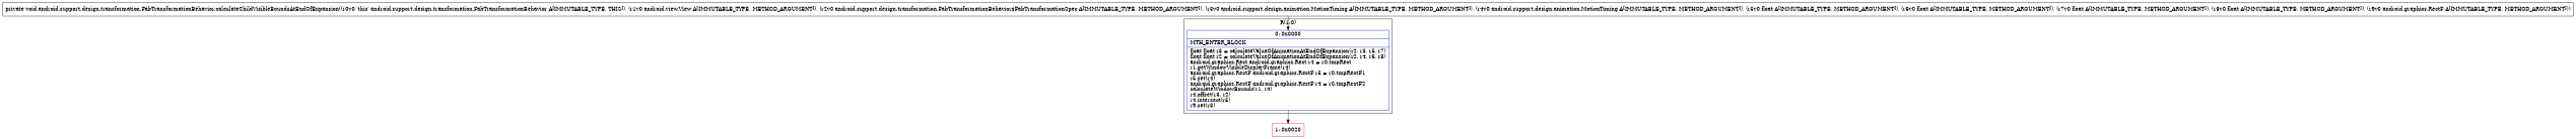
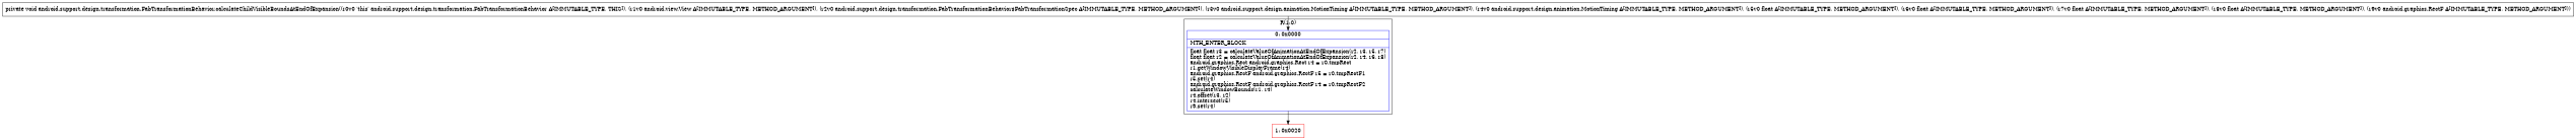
  digraph {
    node [shape=record]
-   n1 [color=blue label="{0\:\ 0x0000|MTH_ENTER_BLOCK\l|float float r3 = calculateValueOfAnimationAtEndOfExpansion(r2, r3, r5, r7)\lfloat float r2 = calculateValueOfAnimationAtEndOfExpansion(r2, r4, r6, r8)\landroid.graphics.Rect android.graphics.Rect r4 = r0.tmpRect\lr1.getWindowVisibleDisplayFrame(r4)\landroid.graphics.RectF android.graphics.RectF r5 = r0.tmpRectF1\lr5.set(r4)\landroid.graphics.RectF android.graphics.RectF r4 = r0.tmpRectF2\lcalculateWindowBounds(r1, r4)\lr4.offset(r3, r2)\lr4.intersect(r5)\lr9.set(r3)\l}"]
+   n1 [color=blue label="{0\:\ 0x0000|MTH_ENTER_BLOCK\l|float float r3 = calculateValueOfAnimationAtEndOfExpansion(r2, r3, r5, r7)\lfloat float r2 = calculateValueOfAnimationAtEndOfExpansion(r2, r4, r6, r8)\landroid.graphics.Rect android.graphics.Rect r4 = r0.tmpRect\lr1.getWindowVisibleDisplayFrame(r4)\landroid.graphics.RectF android.graphics.RectF r5 = r0.tmpRectF1\lr5.set(r4)\landroid.graphics.RectF android.graphics.RectF r4 = r0.tmpRectF2\lcalculateWindowBounds(r1, r4)\lr4.offset(r3, r2)\lr4.intersect(r5)\lr9.set(r4)\l}"]
    n2 [color=red label="{1\:\ 0x0020}"]
    n3 [label="{private void android.support.design.transformation.FabTransformationBehavior.calculateChildVisibleBoundsAtEndOfExpansion((r0v0 'this' android.support.design.transformation.FabTransformationBehavior A[IMMUTABLE_TYPE, THIS]), (r1v0 android.view.View A[IMMUTABLE_TYPE, METHOD_ARGUMENT]), (r2v0 android.support.design.transformation.FabTransformationBehavior$FabTransformationSpec A[IMMUTABLE_TYPE, METHOD_ARGUMENT]), (r3v0 android.support.design.animation.MotionTiming A[IMMUTABLE_TYPE, METHOD_ARGUMENT]), (r4v0 android.support.design.animation.MotionTiming A[IMMUTABLE_TYPE, METHOD_ARGUMENT]), (r5v0 float A[IMMUTABLE_TYPE, METHOD_ARGUMENT]), (r6v0 float A[IMMUTABLE_TYPE, METHOD_ARGUMENT]), (r7v0 float A[IMMUTABLE_TYPE, METHOD_ARGUMENT]), (r8v0 float A[IMMUTABLE_TYPE, METHOD_ARGUMENT]), (r9v0 android.graphics.RectF A[IMMUTABLE_TYPE, METHOD_ARGUMENT])) }"]
    subgraph cluster_1 {
      label="R(1:0)"
      n1
    }
    n1 -> n2
    n3 -> n1
  }
